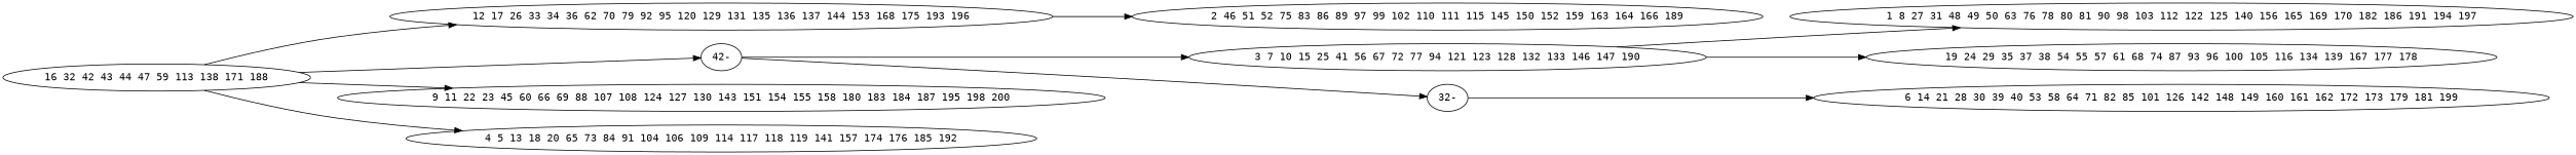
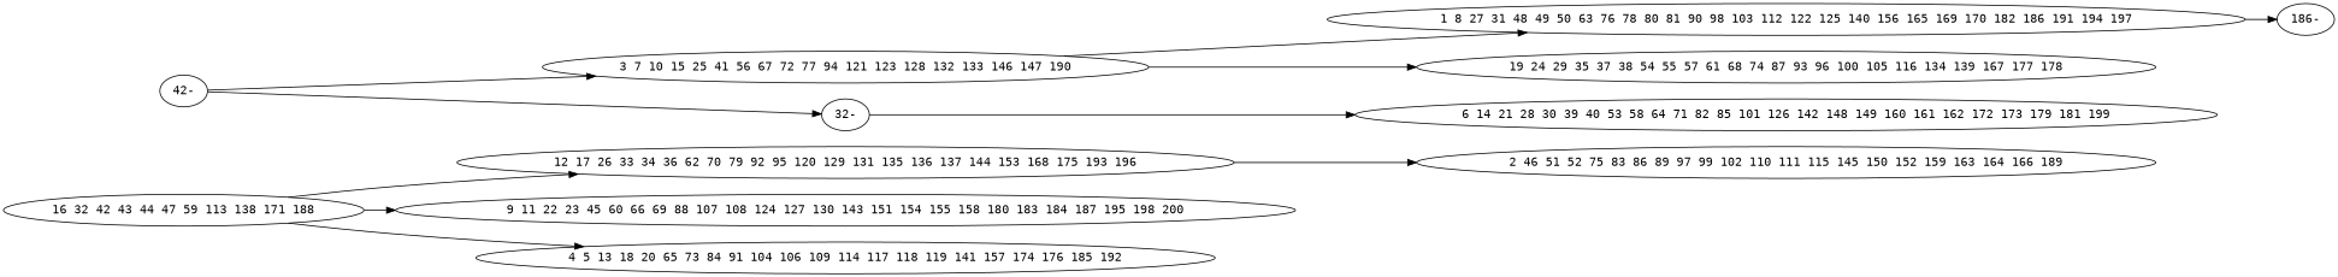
  digraph {
    fontname="DejaVu Sans Mono"
    rankdir=LR
    node [fontname="DejaVu Sans Mono"]
    edge [fontname="DejaVu Sans Mono"]
    n1 [label="16 32 42 43 44 47 59 113 138 171 188"]
    n2 [label="12 17 26 33 34 36 62 70 79 92 95 120 129 131 135 136 137 144 153 168 175 193 196"]
    n3 [label="42-"]
    n4 [label="9 11 22 23 45 60 66 69 88 107 108 124 127 130 143 151 154 155 158 180 183 184 187 195 198 200"]
    n5 [label="4 5 13 18 20 65 73 84 91 104 106 109 114 117 118 119 141 157 174 176 185 192"]
    n6 [label="2 46 51 52 75 83 86 89 97 99 102 110 111 115 145 150 152 159 163 164 166 189"]
    n7 [label="3 7 10 15 25 41 56 67 72 77 94 121 123 128 132 133 146 147 190"]
    n8 [label="32-"]
    n9 [label="1 8 27 31 48 49 50 63 76 78 80 81 90 98 103 112 122 125 140 156 165 169 170 182 186 191 194 197"]
    n10 [label="19 24 29 35 37 38 54 55 57 61 68 74 87 93 96 100 105 116 134 139 167 177 178"]
+   n11 [label="186-"]
    n12 [label="6 14 21 28 30 39 40 53 58 64 71 82 85 101 126 142 148 149 160 161 162 172 173 179 181 199"]
    n1 -> n2
-   n1 -> n3
    n1 -> n4
    n1 -> n5
    n2 -> n6
    n3 -> n7
    n3 -> n8
    n7 -> n9
    n7 -> n10
    n8 -> n12
+   n9 -> n11
  }
